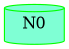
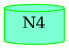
  strict graph {
-   N0 [color=green style=filled fillcolor=aquamarine shape=cylinder]
+   N0 [color=green style=filled fillcolor=aquamarine shape=cylinder label=N4]
  }
